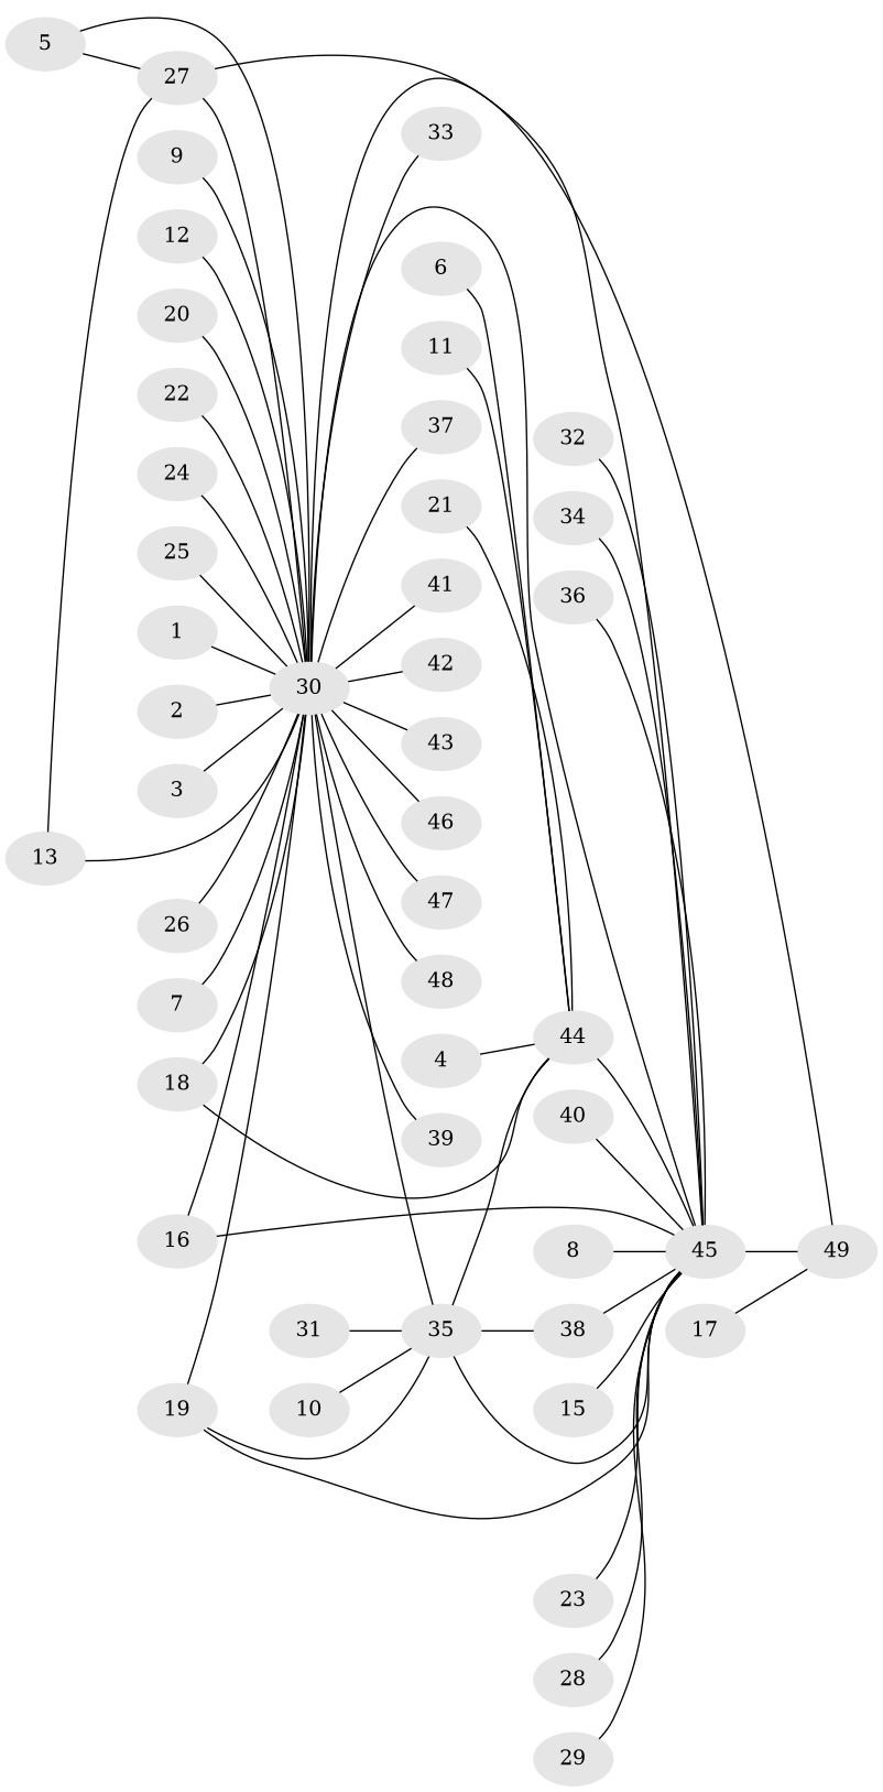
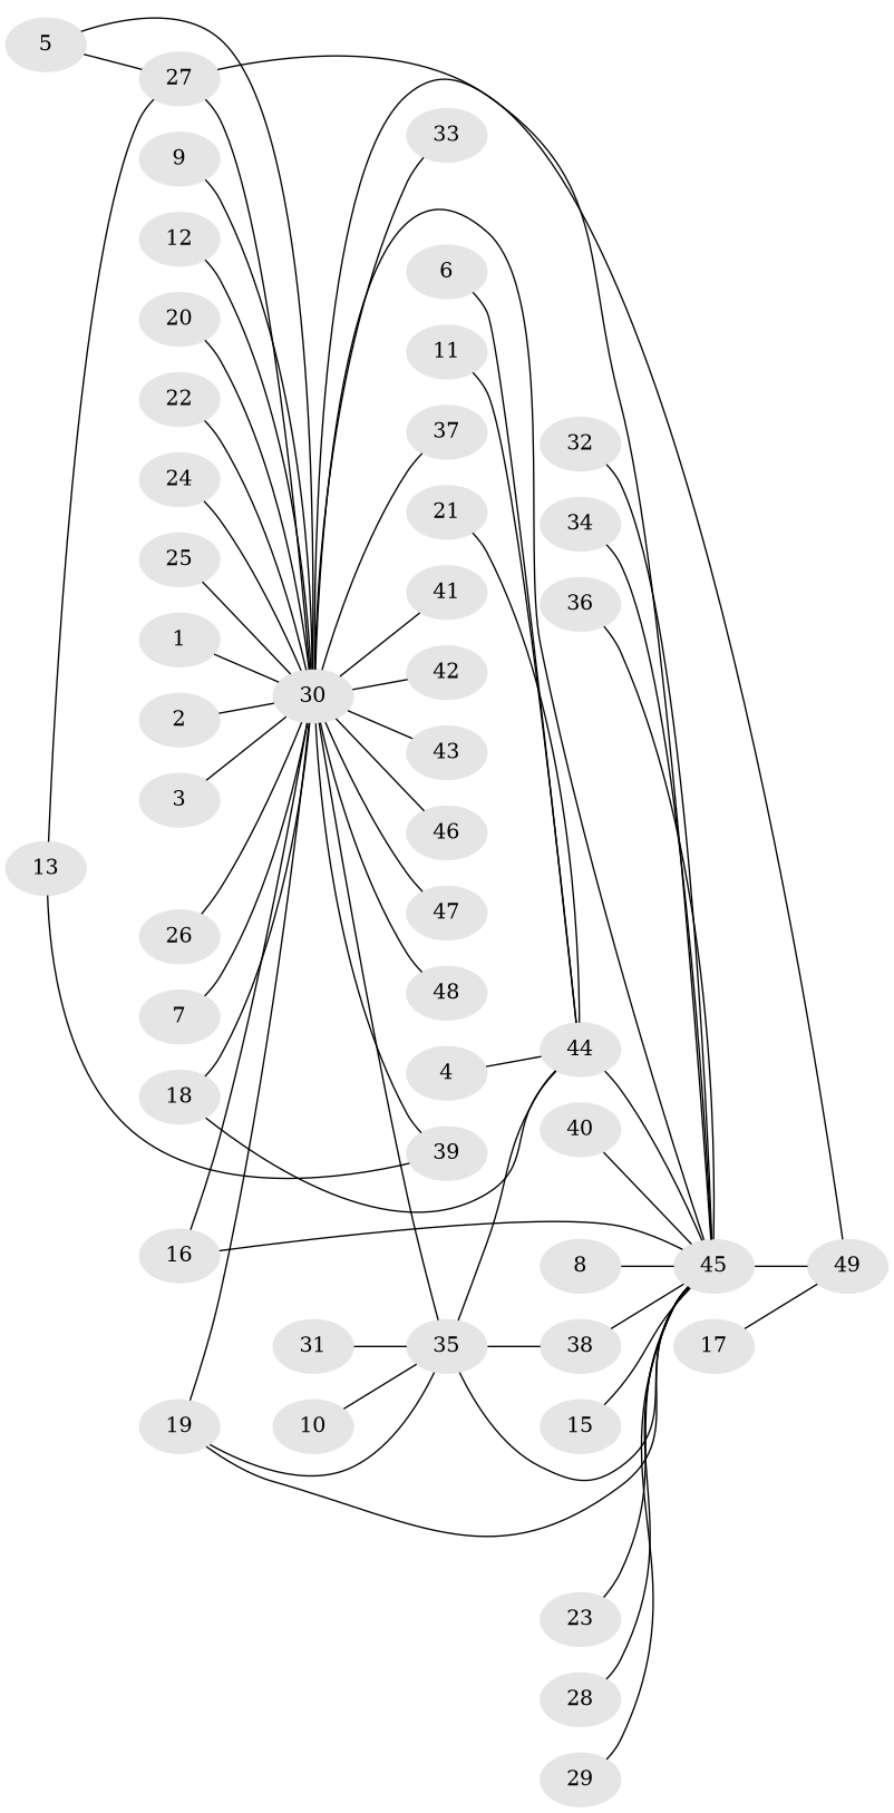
  graph {
    rankdir=LR
    node [color=gray90 style=filled]
    edge [weight=1.0]
    1
    30
    45
    35
    49
    33
    37
    39
    41
    42
    43
    46
    47
    48
    2
    3
    4
    44
    5
    27
    6
    7
    8
    9
    10
    38
    11
    12
    13
    15
    16
    17
    18
    19
    20
    21
    22
    23
    24
    25
    26
    28
    29
    31
    32
    34
    36
    40
    1 -- 30
    30 -- 45
    30 -- 35 [weight=2.0]
    30 -- 49
    30 -- 33
    30 -- 37
    30 -- 39
    30 -- 41
    30 -- 42
    30 -- 43
    30 -- 46
    30 -- 47
    30 -- 48
    45 -- 49 [weight=2.0]
    35 -- 45 [weight=2.0]
    35 -- 44 [weight=2.0]
    35 -- 38
    2 -- 30
    3 -- 30
    4 -- 44
    44 -- 45
    5 -- 30
    5 -- 27
    27 -- 30 [weight=3.0]
    27 -- 45
    6 -- 44
    7 -- 30
    8 -- 45
    9 -- 30
    10 -- 35
    38 -- 45
    11 -- 44
    12 -- 30
-   13 -- 30 [weight=2.0]
+   13 -- 39 [weight=2.0]
    13 -- 27
    15 -- 45
    16 -- 30
    16 -- 45
    17 -- 49
    18 -- 30
    18 -- 44
    19 -- 30 [weight=2.0]
    19 -- 45
    19 -- 35
    20 -- 30
    21 -- 44
    22 -- 30
    23 -- 45 [weight=2.0]
    24 -- 30
    25 -- 30
    26 -- 30
    28 -- 45
    29 -- 45
    31 -- 35
    32 -- 45
    34 -- 45
    36 -- 45
    40 -- 45
  }
